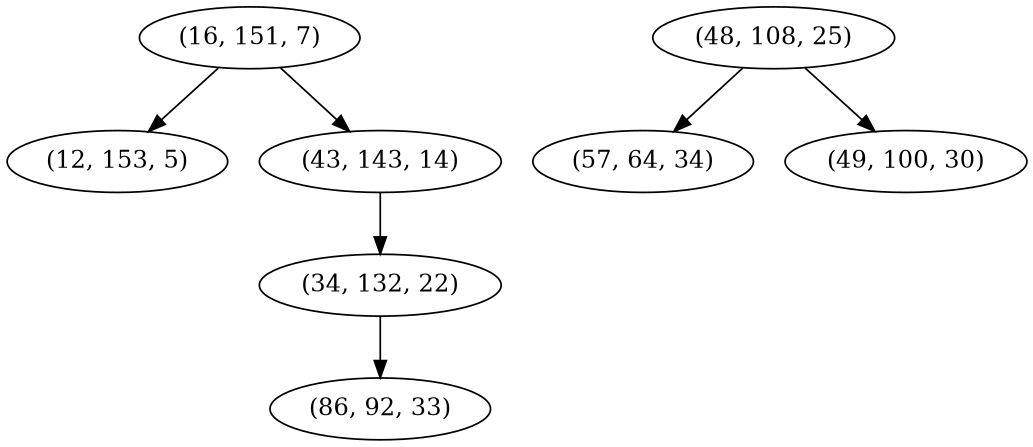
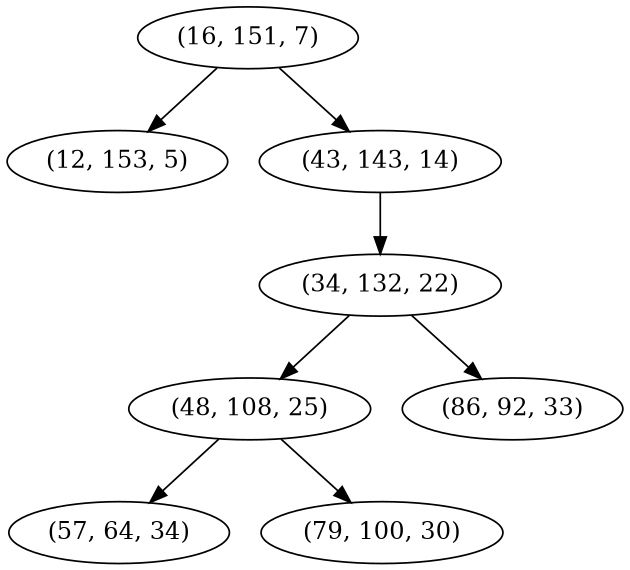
  digraph {
    "(16, 151, 7)"
    "(12, 153, 5)"
    n3 [label="(43, 143, 14)"]
    "(34, 132, 22)"
    "(48, 108, 25)"
    "(86, 92, 33)"
    "(57, 64, 34)"
-   "(79, 100, 30)" [label="(49, 100, 30)"]
+   "(79, 100, 30)"
    "(16, 151, 7)" -> "(12, 153, 5)"
    "(16, 151, 7)" -> n3
    n3 -> "(34, 132, 22)"
+   "(34, 132, 22)" -> "(48, 108, 25)"
    "(34, 132, 22)" -> "(86, 92, 33)"
    "(48, 108, 25)" -> "(57, 64, 34)"
    "(48, 108, 25)" -> "(79, 100, 30)"
  }
